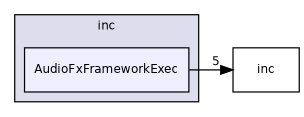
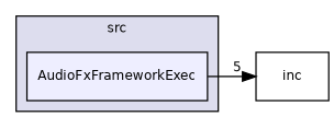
  digraph {
    compound=true
    rankdir=LR
    node [fontname=Helvetica fontsize=10 shape=box]
    n1 [fillcolor="#eeeeff" label=AudioFxFrameworkExec pencolor=black style=filled]
    n2 [label=inc]
    subgraph cluster_1 {
      bgcolor="#ddddee"
      fontname=Helvetica
      fontsize=10
-     label=inc
+     label=src
      pencolor=black
      n1
    }
    n1 -> n2 [headlabel=5 labeldistance=1.5 labelfontname=Helvetica labelfontsize=10]
  }
